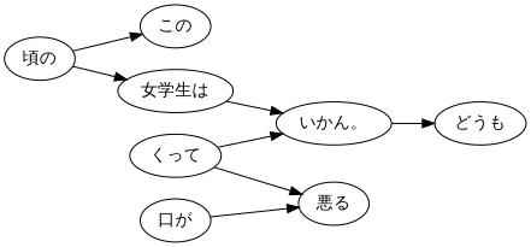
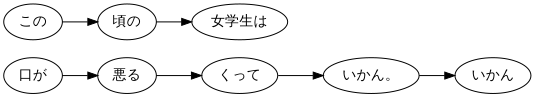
  digraph {
    fontname="Roboto Condensed"
    rankdir=LR
    node [fontname="Roboto Condensed"]
    edge [fontname="Roboto Condensed"]
-   n1 [label="どうも"]
+   n1 [label="いかん"]
    n2 [label="いかん。"]
    n3 [label="この"]
    n4 [label="頃の"]
    n5 [label="女学生は"]
    n6 [label="口が"]
    n7 [label="悪る"]
    n8 [label="くって"]
    n2 -> n1
-   n4 -> n3
+   n3 -> n4
    n4 -> n5
-   n5 -> n2
    n6 -> n7
-   n8 -> n7
+   n7 -> n8
    n8 -> n2
  }
